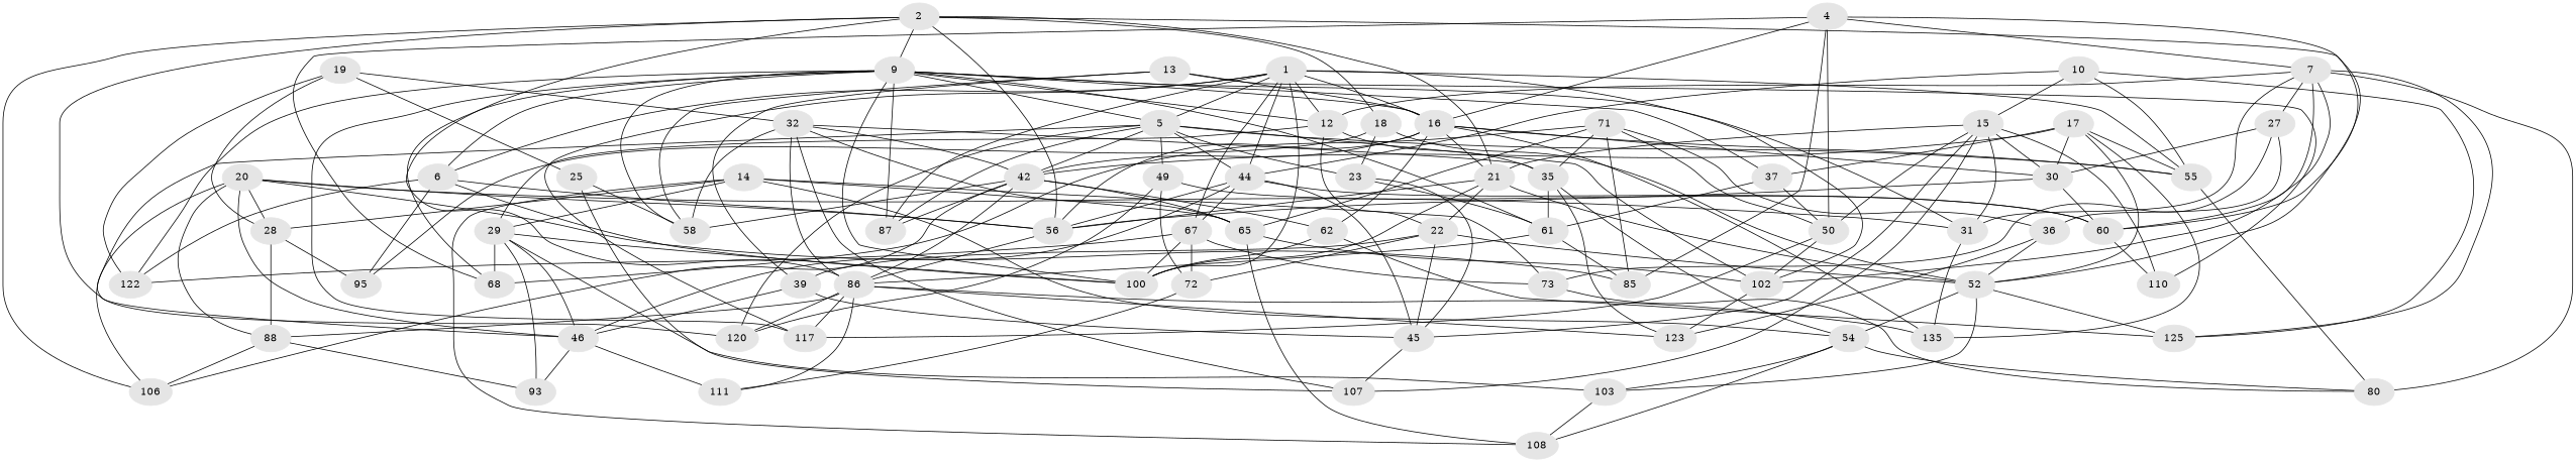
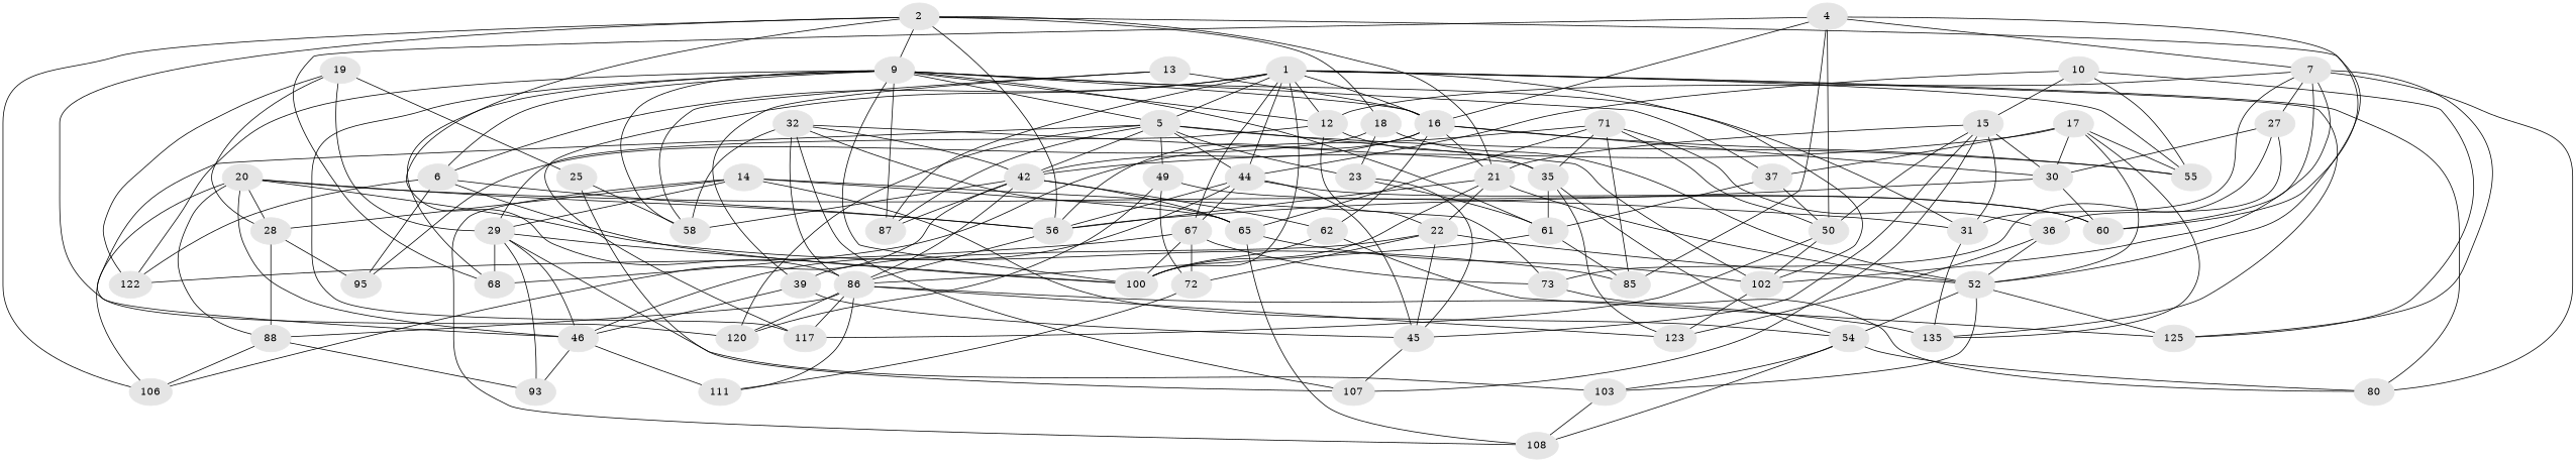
  graph {
    node [color=gray90 style=filled]
    1 [super="+137+8+121"]
    5 [super="+124+105+113"]
    6 [super="+38"]
    12 [super="+63"]
    16 [super="+83+24"]
    44 [super="+132+79"]
    55 [super="+94"]
    67 [super="+81"]
    80
    87
    100 [super="+138+131"]
    102 [super="+115"]
    117
    135
    120
    23
    42 [super="+78+92"]
    46 [super="+64"]
    49
    56 [super="+99"]
    122
    95
    35 [super="+74"]
    22 [super="+33"]
    29 [super="+77+71"]
    21 [super="+76+136"]
    30 [super="+84"]
    62
    60 [super="+118"]
    45 [super="+47"]
    73
    72
    123
    2 [super="+34"]
    n35 [label=9 super="+43+57+9"]
    18
    52 [super="+91+114"]
    86 [super="+142+96"]
    106
    31 [super="+104"]
    37
    58 [super="+109"]
    61 [super="+128"]
    68
    125
    54 [super="+90"]
    103
    88 [super="+141"]
    111
    50 [super="+127"]
    85
    4 [super="+134"]
    7 [super="+112+75"]
    27
-   110
    65 [super="+101"]
    93
    36
    15 [super="+70+26"]
    107
    10
    n62 [label=71 super="+97"]
    108
    39
    13
    14 [super="+140"]
    28 [super="+59"]
    17 [super="+41"]
    19
    25
    32 [super="+40+69"]
    20 [super="+53"]
    1 -- 5
    1 -- 6
    1 -- 12
    1 -- 16
    1 -- 44
    1 -- 55
    1 -- 67
-   55 -- 80
+   1 -- 80
    1 -- 87
    1 -- 100 [weight=2]
    1 -- 102
    1 -- 117
-   16 -- 135
+   1 -- 135
    5 -- 44
    5 -- 55 [weight=2]
    5 -- 87
    5 -- 102
    5 -- 120
    5 -- 23
    5 -- 42
    5 -- 46
    5 -- 49
    6 -- 100
    6 -- 56
    6 -- 122
    6 -- 95
    12 -- 35
    12 -- 22
    12 -- 29
    16 -- 55
    16 -- 42
    16 -- 56
    16 -- 21
    16 -- 30
    16 -- 62
    44 -- 67
    44 -- 46
    44 -- 56
    44 -- 60
    44 -- 45
    67 -- 100
    67 -- 122
    67 -- 73
    67 -- 72
    102 -- 123
    23 -- 45
    23 -- 61
    42 -- 87
    42 -- 62
    42 -- 86
    42 -- 106
    42 -- 58
    42 -- 65
    46 -- 111 [weight=2]
    46 -- 93
    49 -- 120
    49 -- 60
    49 -- 72
    56 -- 86
    35 -- 123
    35 -- 61
    35 -- 54
    22 -- 45
    22 -- 72
    22 -- 52
    22 -- 39
    29 -- 100
    29 -- 46
    29 -- 68
    29 -- 103
    29 -- 93 [weight=2]
    21 -- 100
    21 -- 56
    21 -- 22
    21 -- 52 [weight=2]
    30 -- 56
    30 -- 60
    62 -- 100
    62 -- 125
-   60 -- 110
    45 -- 107
    73 -- 80
    72 -- 111
    2 -- 120
    2 -- 56
    2 -- 21
    2 -- n35
    2 -- 18
    2 -- 52
    2 -- 86
    2 -- 106
    n35 -- 5
    n35 -- 6
    n35 -- 12
    n35 -- 16
    n35 -- 87
    n35 -- 100
    n35 -- 117
    n35 -- 122
    n35 -- 31
    n35 -- 37
    n35 -- 58
    n35 -- 61
    n35 -- 68
    18 -- 23
    18 -- 95
    18 -- 52
    52 -- 125
    52 -- 54
    52 -- 103
    86 -- 117
    86 -- 135
    86 -- 120
    86 -- 123
    86 -- 88
    86 -- 111
    31 -- 135
    37 -- 61
    37 -- 50
    61 -- 86
    61 -- 85
    54 -- 80
    54 -- 103
    54 -- 108
    103 -- 108
    88 -- 106
    88 -- 93
    50 -- 102
    50 -- 117
    4 -- 16
    4 -- 60
    4 -- 68
    4 -- 50
    4 -- 85
    4 -- 7
    7 -- 12
    7 -- 80
    7 -- 102
    7 -- 60
    7 -- 31
    7 -- 125
    7 -- 27
    27 -- 30
    27 -- 73
    27 -- 36
    65 -- 102
    65 -- 108
    36 -- 123
    36 -- 52
    15 -- 21
    15 -- 30
    15 -- 45
    15 -- 31
    15 -- 50
-   15 -- 110
    15 -- 107
    10 -- 44
    10 -- 55
    10 -- 125
    10 -- 15
    n62 -- 35
    n62 -- 68
    n62 -- 50
    n62 -- 85
    n62 -- 65
    n62 -- 36
    39 -- 46
    39 -- 45
    13 -- 16
    13 -- 58
-   13 -- 110
    13 -- 39
    14 -- 29
    14 -- 73
    14 -- 54
    14 -- 65
    14 -- 108
    14 -- 28
    28 -- 95 [weight=2]
    28 -- 88 [weight=2]
    17 -- 55
    17 -- 135
    17 -- 42
    17 -- 30
    17 -- 52
    17 -- 37
    19 -- 122
    19 -- 28
    19 -- 25
-   19 -- 32
+   19 -- 29
    25 -- 58 [weight=2]
    25 -- 107
    32 -- 42
    32 -- 35
    32 -- 86 [weight=2]
    32 -- 58
    32 -- 65
    32 -- 107
    20 -- 46
    20 -- 56
    20 -- 106
    20 -- 31
    20 -- 88
    20 -- 85
    20 -- 28 [weight=2]
  }
